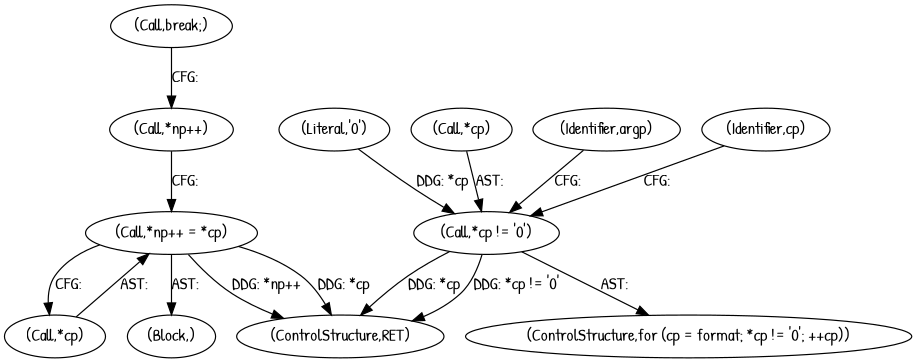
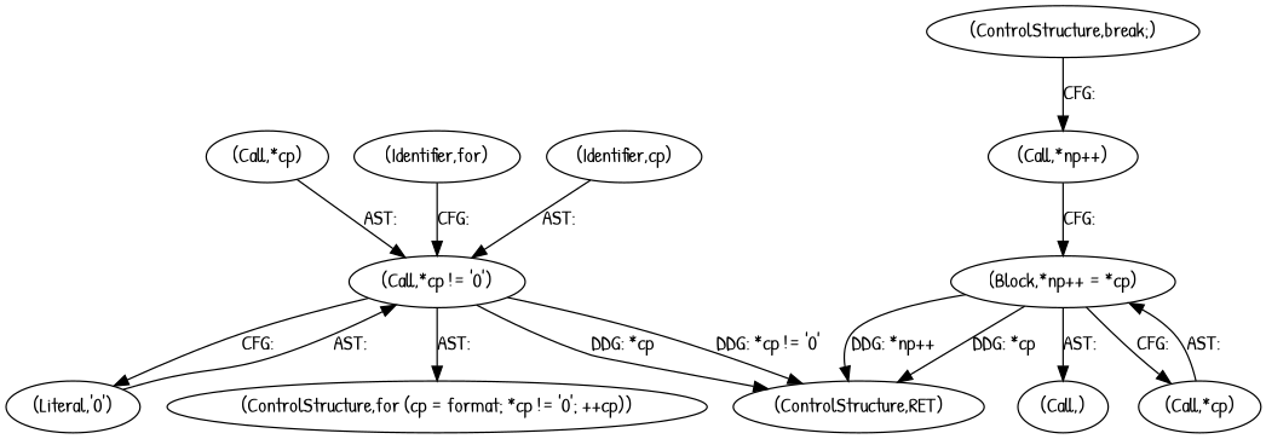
  digraph {
    fontname="Patrick Hand"
    node [fontname="Patrick Hand"]
    edge [fontname="Patrick Hand"]
    n1 [label="(Call,*cp != '\0')"]
    n2 [label="(Literal,'\0')"]
    n3 [label="(ControlStructure,for (cp = format; *cp != '\0'; ++cp))"]
    n4 [label="(ControlStructure,RET)"]
-   n5 [label="(Call,*np++ = *cp)"]
-   n6 [label="(Block,)"]
+   n5 [label="(Block,*np++ = *cp)"]
+   n6 [label="(Call,)"]
    n7 [label="(Call,*cp)"]
-   n8 [label="(Call,break;)"]
+   n8 [label="(ControlStructure,break;)"]
    n9 [label="(Call,*np++)"]
    n10 [label="(Call,*cp)"]
-   n11 [label="(Identifier,argp)"]
+   n11 [label="(Identifier,for)"]
    n12 [label="(Identifier,cp)"]
+   n1 -> n2 [label="CFG: "]
    n1 -> n3 [label="AST: "]
    n1 -> n4 [label="DDG: *cp"]
    n1 -> n4 [label="DDG: *cp != '\0'"]
-   n2 -> n1 [label="DDG: *cp"]
+   n2 -> n1 [label="AST: "]
    n5 -> n4 [label="DDG: *np++"]
    n5 -> n4 [label="DDG: *cp"]
    n5 -> n6 [label="AST: "]
    n5 -> n7 [label="CFG: "]
    n7 -> n5 [label="AST: "]
    n8 -> n9 [label="CFG: "]
    n9 -> n5 [label="CFG: "]
    n10 -> n1 [label="AST: "]
    n11 -> n1 [label="CFG: "]
-   n12 -> n1 [label="CFG: "]
+   n12 -> n1 [label="AST: "]
  }
